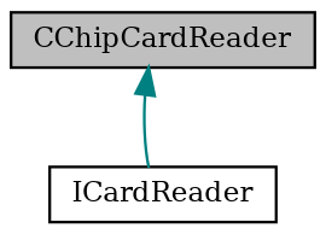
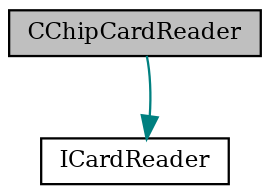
  digraph {
    fontname="DejaVu Serif"
    node [color=black fontname="DejaVu Serif" fontsize=10 shape=record style=filled]
    n1 [fillcolor=grey75 fontcolor=black height=0.2 label=CChipCardReader width=0.4]
    n2 [fillcolor=white height=0.2 label=ICardReader width=0.4]
-   n1 -> n2 [color=teal dir=back fontname="DejaVu Serif" fontsize=10 labelfontname=Helvetica labelfontsize=10 style=solid]
+   n2 -> n1 [color=teal dir=back fontname="DejaVu Serif" fontsize=10 labelfontname=Helvetica labelfontsize=10 style=solid]
  }
